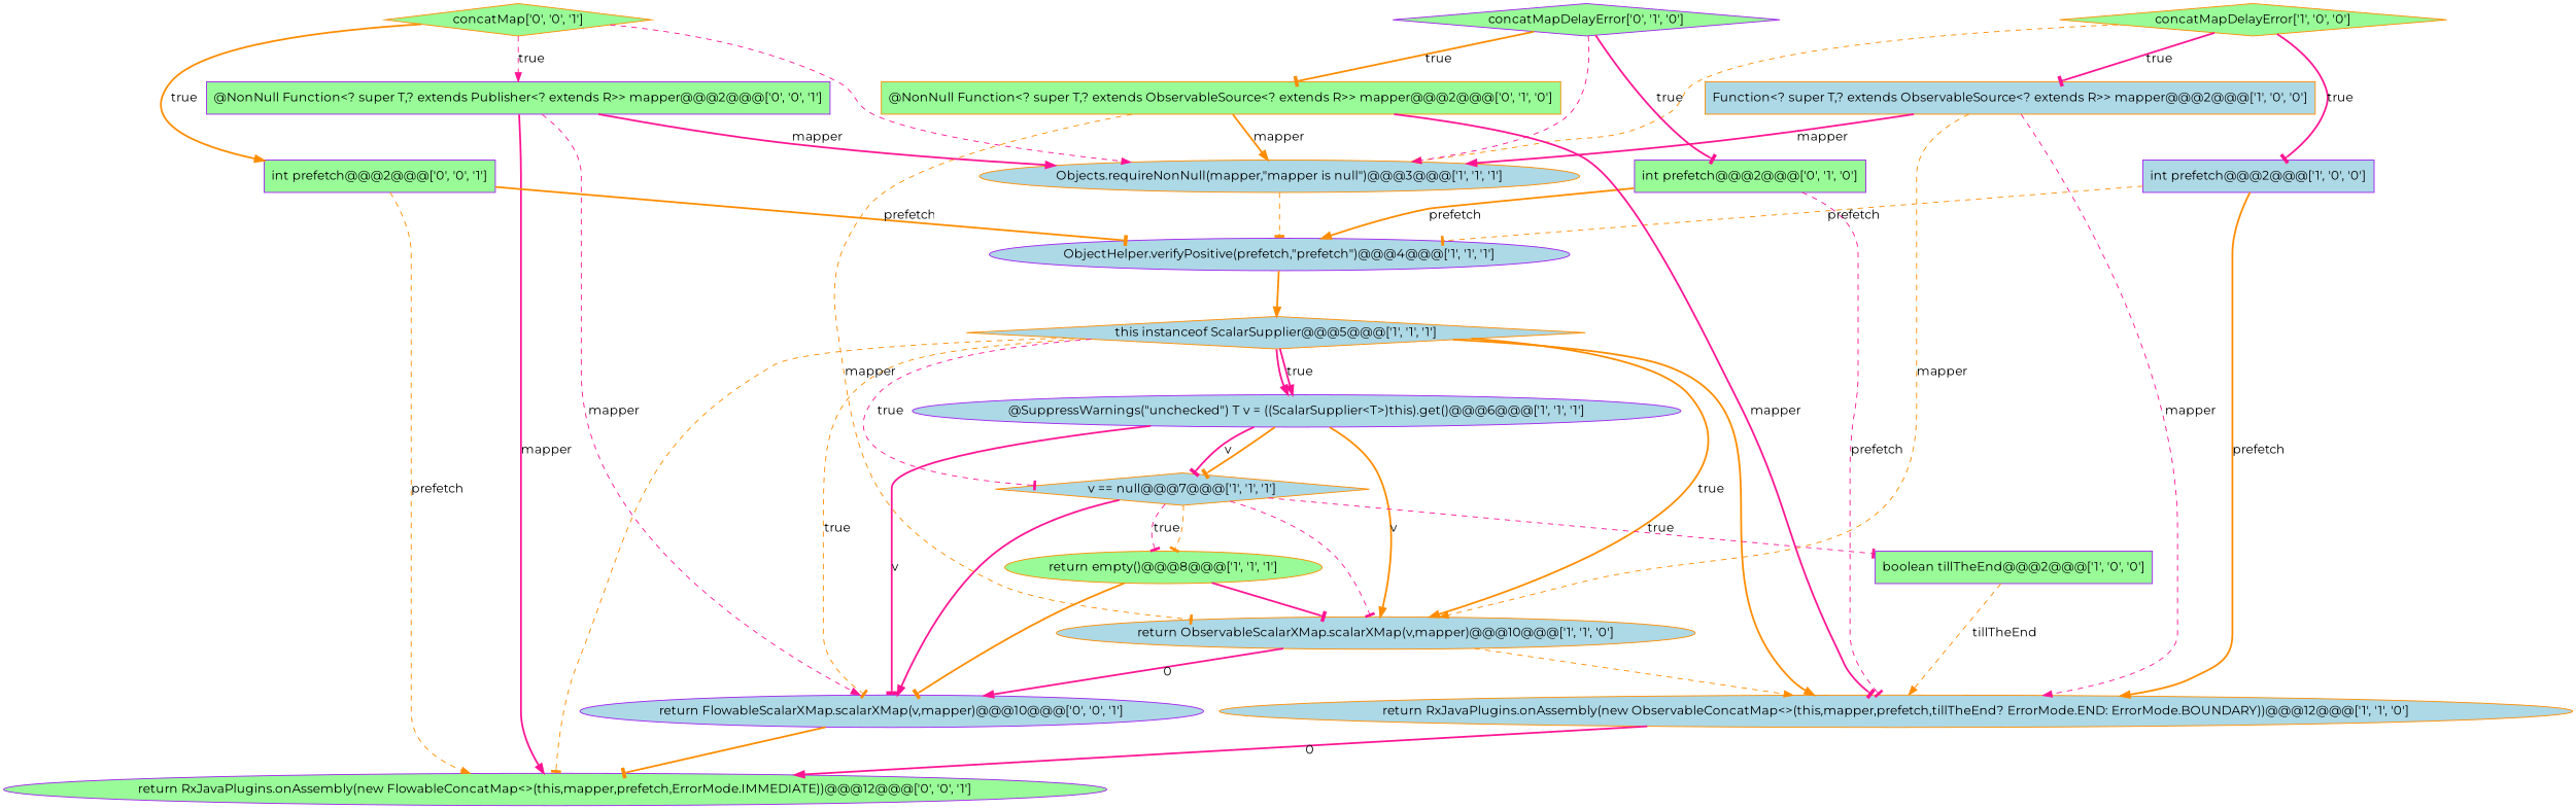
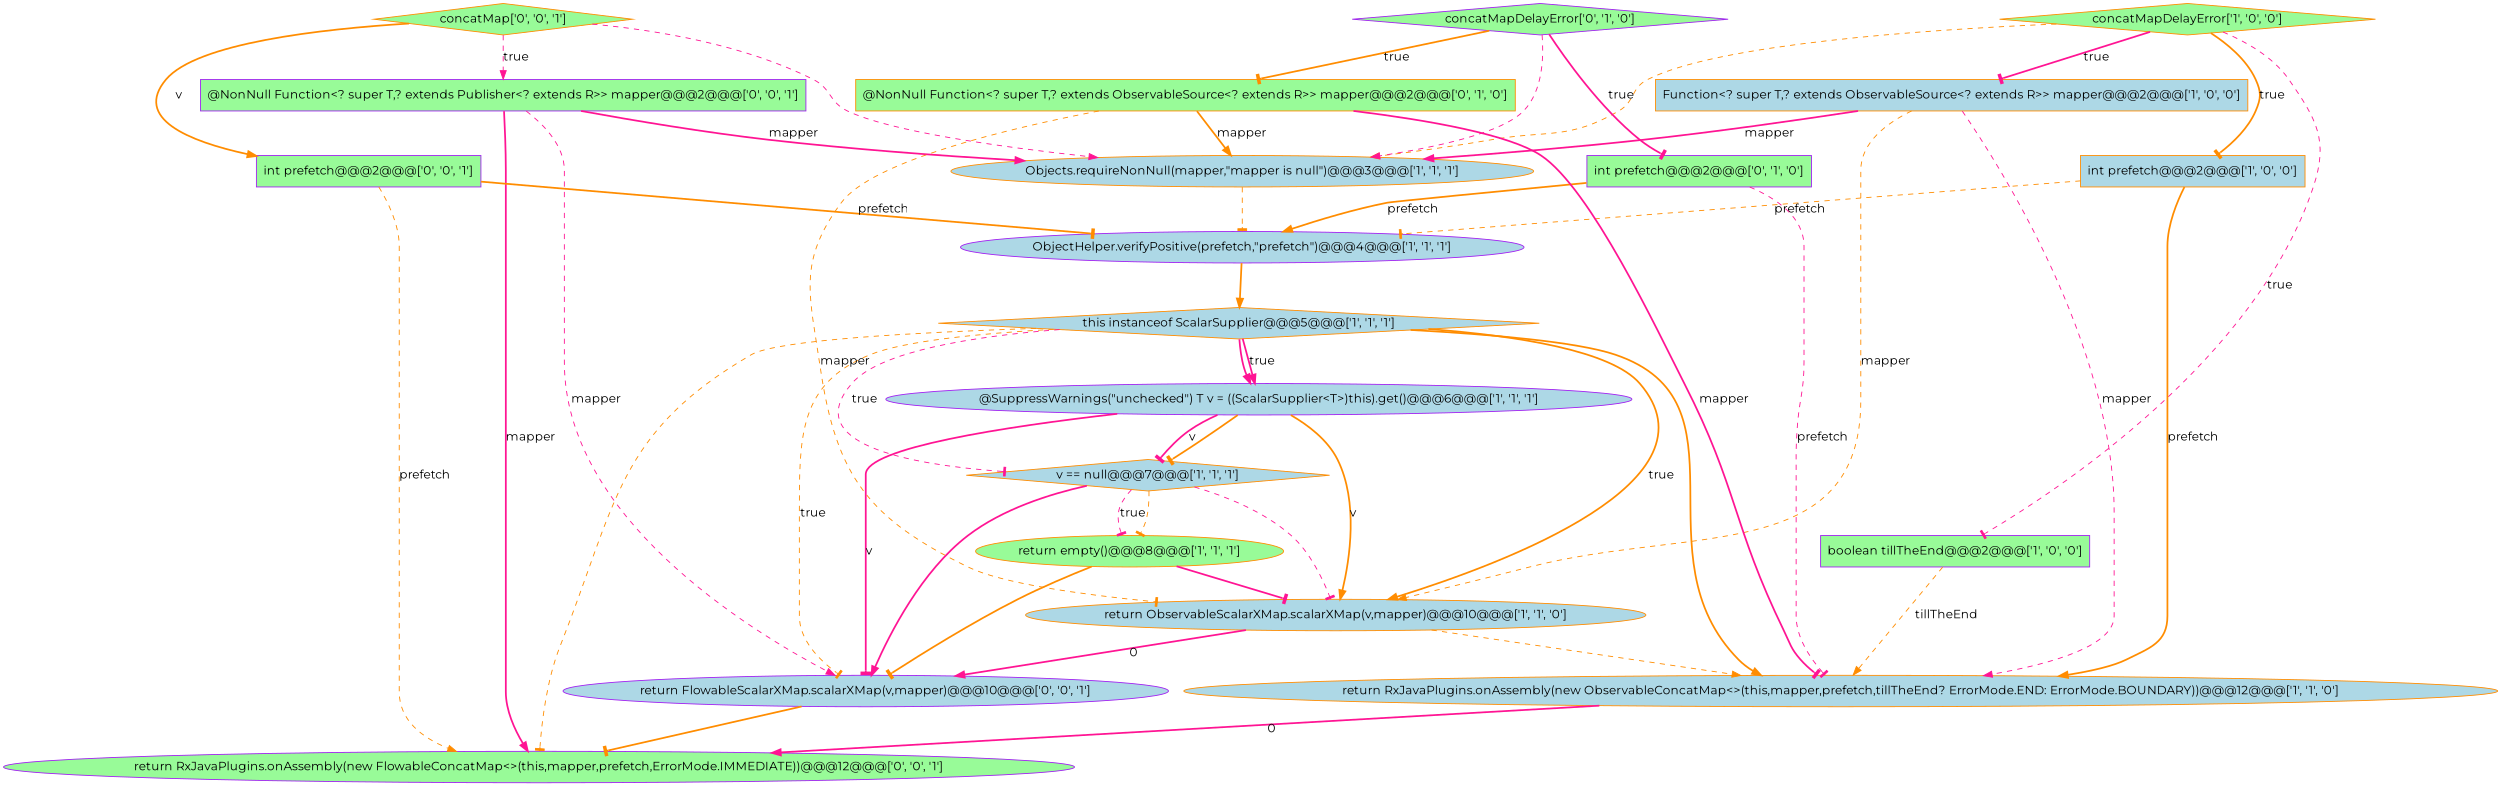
  digraph {
    fontname=Montserrat
    node [color=purple fillcolor=palegreen fontname=Montserrat shape=ellipse style=filled]
    edge [arrowhead=normal color=darkorange fontname=Montserrat style=bold]
    n1 [label="boolean tillTheEnd@@@2@@@['1', '0', '0']" shape=box]
    n2 [color=darkorange fillcolor=lightblue label="return RxJavaPlugins.onAssembly(new ObservableConcatMap<>(this,mapper,prefetch,tillTheEnd? ErrorMode.END: ErrorMode.BOUNDARY))@@@12@@@['1', '1', '0']"]
    n3 [label="return RxJavaPlugins.onAssembly(new FlowableConcatMap<>(this,mapper,prefetch,ErrorMode.IMMEDIATE))@@@12@@@['0', '0', '1']"]
    n4 [fillcolor=lightblue label="ObjectHelper.verifyPositive(prefetch,\"prefetch\")@@@4@@@['1', '1', '1']"]
    n5 [color=darkorange fillcolor=lightblue label="this instanceof ScalarSupplier@@@5@@@['1', '1', '1']" shape=diamond]
    n6 [fillcolor=lightblue label="return FlowableScalarXMap.scalarXMap(v,mapper)@@@10@@@['0', '0', '1']"]
    n7 [color=darkorange fillcolor=lightblue label="return ObservableScalarXMap.scalarXMap(v,mapper)@@@10@@@['1', '1', '0']"]
    n8 [fillcolor=lightblue label="@SuppressWarnings(\"unchecked\") T v = ((ScalarSupplier<T>)this).get()@@@6@@@['1', '1', '1']"]
    n9 [color=darkorange fillcolor=lightblue label="v == null@@@7@@@['1', '1', '1']" shape=diamond]
    n10 [label="@NonNull Function<? super T,? extends Publisher<? extends R>> mapper@@@2@@@['0', '0', '1']" shape=box]
    n11 [color=darkorange fillcolor=lightblue label="Objects.requireNonNull(mapper,\"mapper is null\")@@@3@@@['1', '1', '1']"]
    n12 [color=darkorange fillcolor=lightblue label="Function<? super T,? extends ObservableSource<? extends R>> mapper@@@2@@@['1', '0', '0']" shape=box]
    n13 [label="int prefetch@@@2@@@['0', '0', '1']" shape=box]
    n14 [color=darkorange label="return empty()@@@8@@@['1', '1', '1']"]
    n15 [color=darkorange label="concatMap['0', '0', '1']" shape=diamond]
    n16 [color=darkorange label="concatMapDelayError['1', '0', '0']" shape=diamond]
-   n17 [fillcolor=lightblue label="int prefetch@@@2@@@['1', '0', '0']" shape=box]
+   n17 [color=darkorange fillcolor=lightblue label="int prefetch@@@2@@@['1', '0', '0']" shape=box]
    n18 [label="int prefetch@@@2@@@['0', '1', '0']" shape=box]
    n19 [color=darkorange label="@NonNull Function<? super T,? extends ObservableSource<? extends R>> mapper@@@2@@@['0', '1', '0']" shape=box]
    n20 [label="concatMapDelayError['0', '1', '0']" shape=diamond]
    n1 -> n2 [label=tillTheEnd style=dashed]
    n2 -> n3 [color=deeppink label=0]
    n4 -> n5
    n5 -> n2
    n5 -> n3 [arrowhead=tee style=dashed]
    n5 -> n6 [arrowhead=tee label=true style=dashed]
    n5 -> n7 [label=true]
    n5 -> n8 [color=deeppink label=true]
    n5 -> n8 [color=deeppink]
    n5 -> n9 [arrowhead=tee color=deeppink label=true style=dashed]
    n6 -> n3 [arrowhead=tee]
    n7 -> n2 [style=dashed]
    n7 -> n6 [color=deeppink label=0]
    n8 -> n6 [arrowhead=tee color=deeppink label=v]
    n8 -> n7 [label=v]
    n8 -> n9 [arrowhead=tee color=deeppink label=v]
    n8 -> n9 [arrowhead=tee]
    n9 -> n6 [color=deeppink]
    n9 -> n7 [arrowhead=tee color=deeppink style=dashed]
    n9 -> n14 [arrowhead=tee color=deeppink label=true style=dashed]
    n9 -> n14 [arrowhead=tee style=dashed]
    n10 -> n3 [color=deeppink label=mapper]
    n10 -> n6 [color=deeppink label=mapper style=dashed]
    n10 -> n11 [color=deeppink label=mapper]
    n11 -> n4 [arrowhead=tee style=dashed]
    n12 -> n2 [color=deeppink label=mapper style=dashed]
    n12 -> n7 [label=mapper style=dashed]
    n12 -> n11 [color=deeppink label=mapper]
    n13 -> n3 [label=prefetch style=dashed]
    n13 -> n4 [arrowhead=tee label=prefetch]
    n14 -> n6 [arrowhead=tee]
    n14 -> n7 [arrowhead=tee color=deeppink]
    n15 -> n10 [color=deeppink label=true style=dashed]
    n15 -> n11 [color=deeppink style=dashed]
-   n15 -> n13 [label=true]
-   n9 -> n1 [arrowhead=tee color=deeppink label=true style=dashed]
+   n15 -> n13 [label=v]
+   n16 -> n1 [arrowhead=tee color=deeppink label=true style=dashed]
    n16 -> n11 [style=dashed]
    n16 -> n12 [arrowhead=tee color=deeppink label=true]
-   n16 -> n17 [arrowhead=tee color=deeppink label=true]
+   n16 -> n17 [arrowhead=tee label=true]
    n17 -> n2 [label=prefetch]
    n17 -> n4 [arrowhead=tee label=prefetch style=dashed]
    n18 -> n2 [arrowhead=tee color=deeppink label=prefetch style=dashed]
    n18 -> n4 [label=prefetch]
    n19 -> n2 [arrowhead=tee color=deeppink label=mapper]
    n19 -> n7 [arrowhead=tee label=mapper style=dashed]
    n19 -> n11 [label=mapper]
    n20 -> n11 [color=deeppink style=dashed]
    n20 -> n18 [arrowhead=tee color=deeppink label=true]
    n20 -> n19 [arrowhead=tee label=true]
  }
